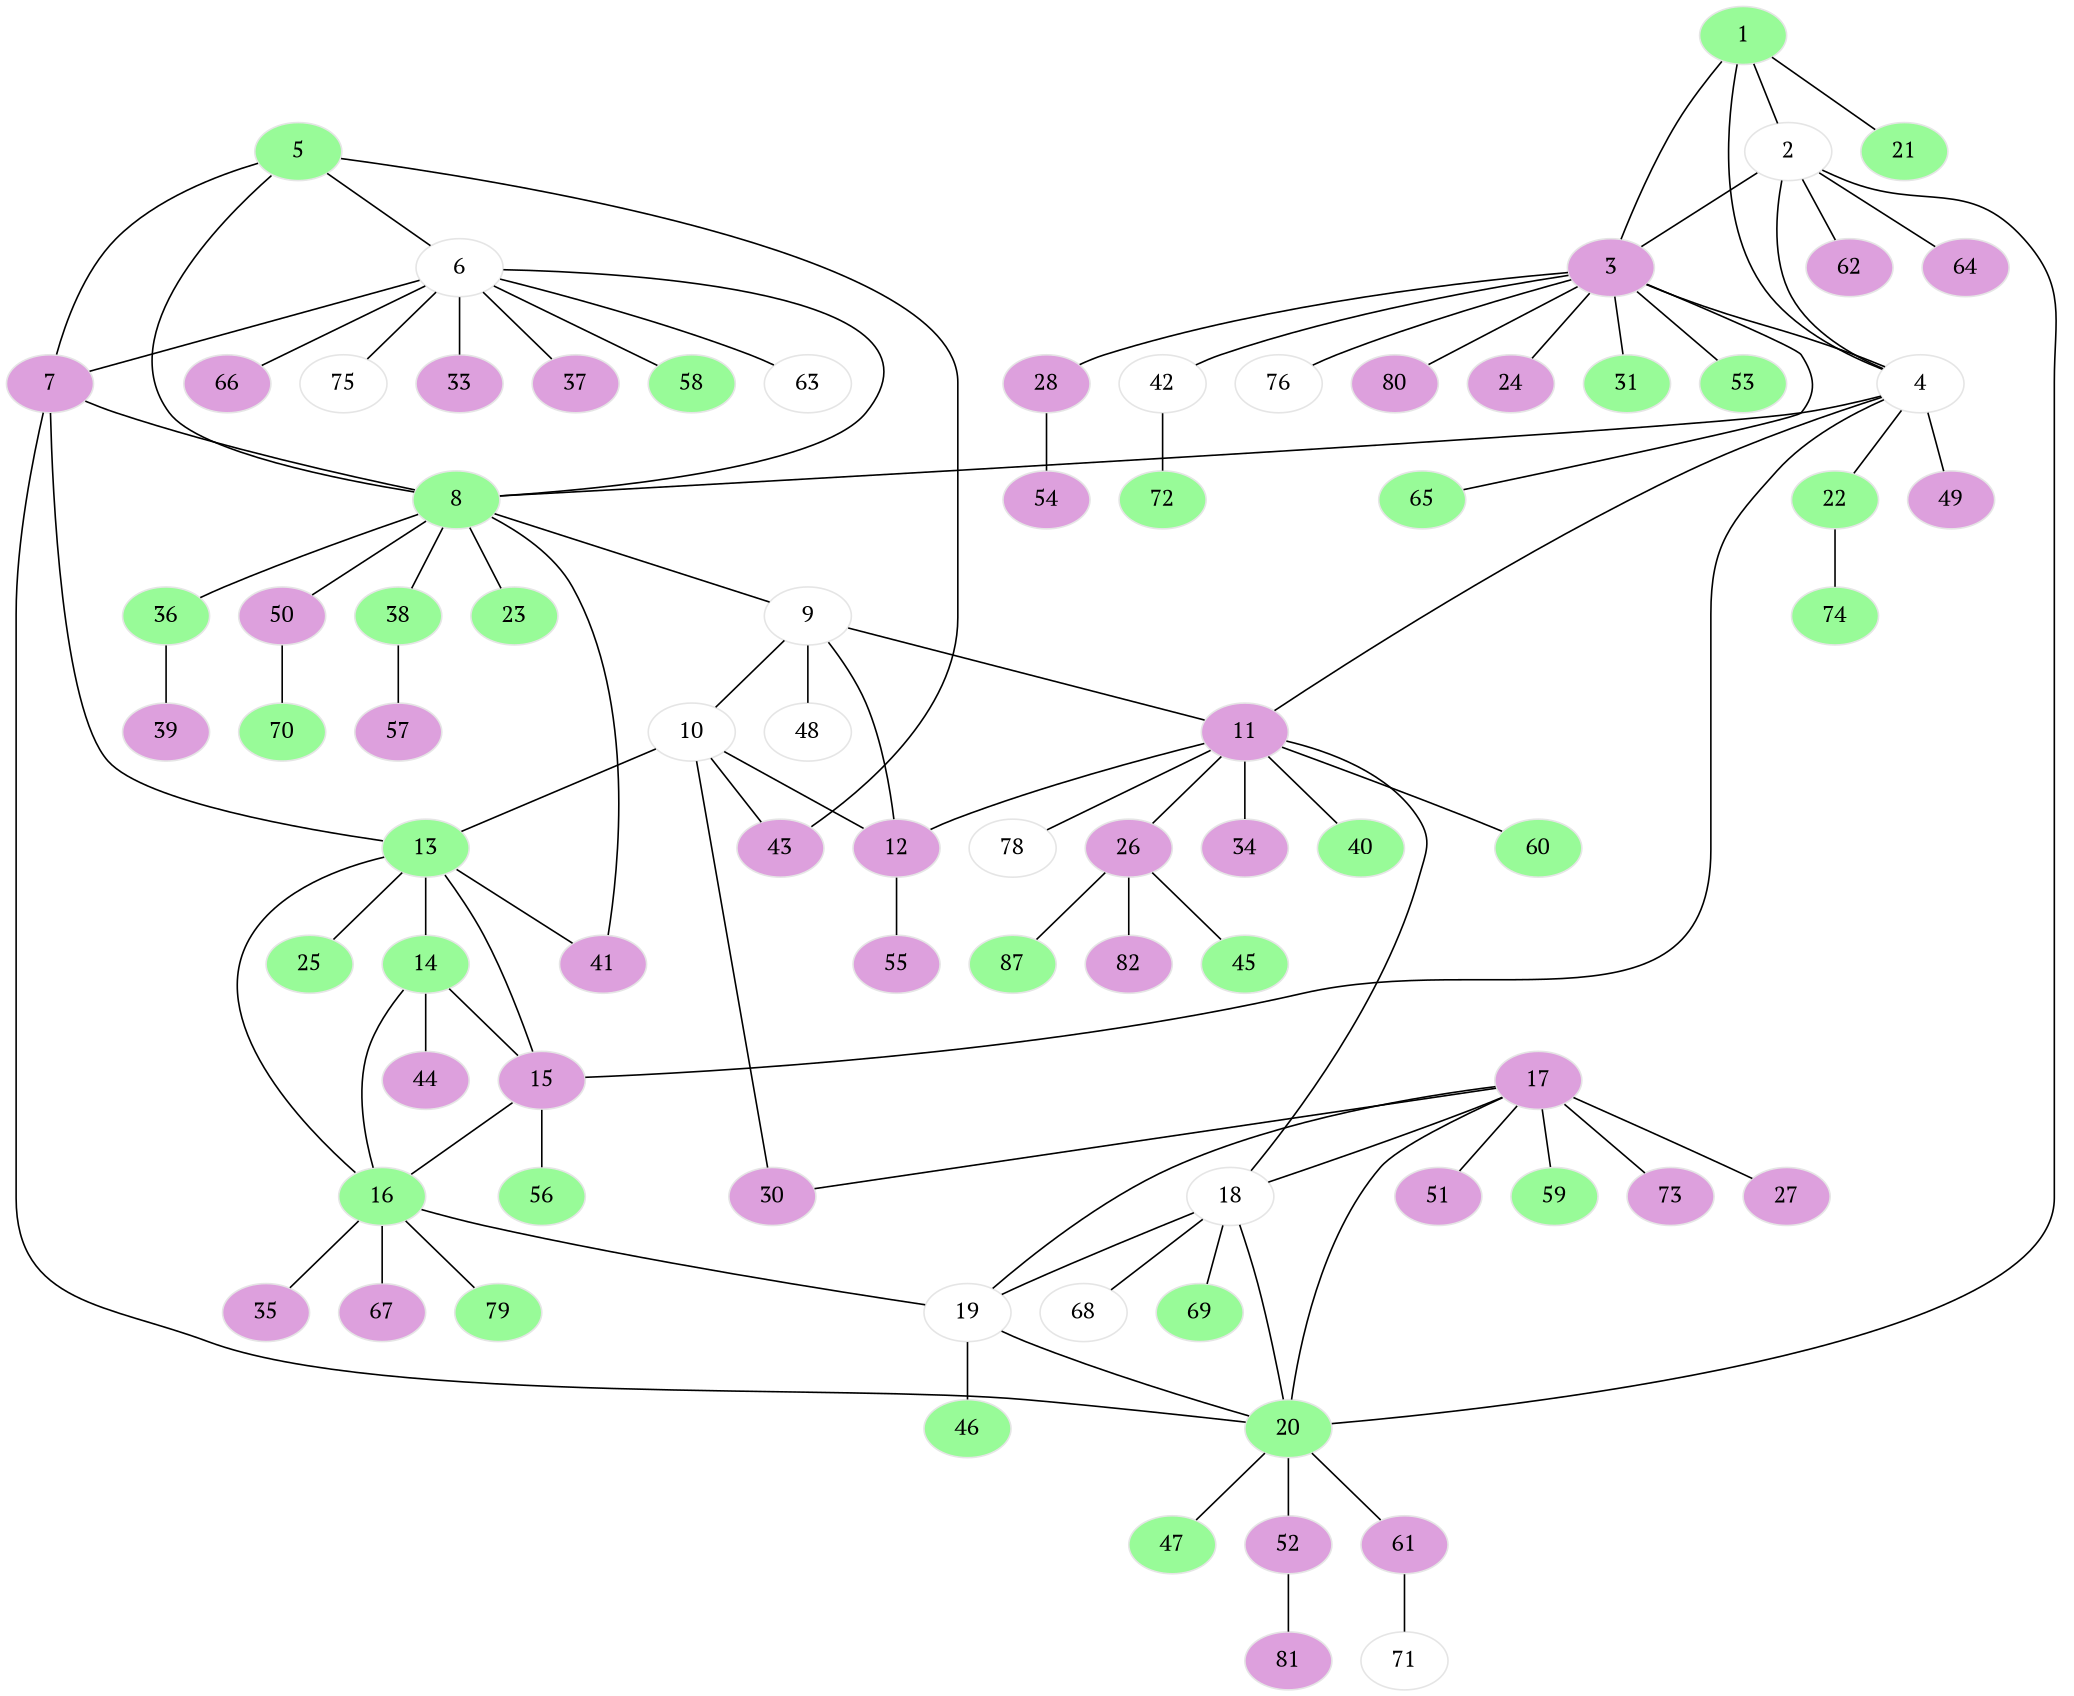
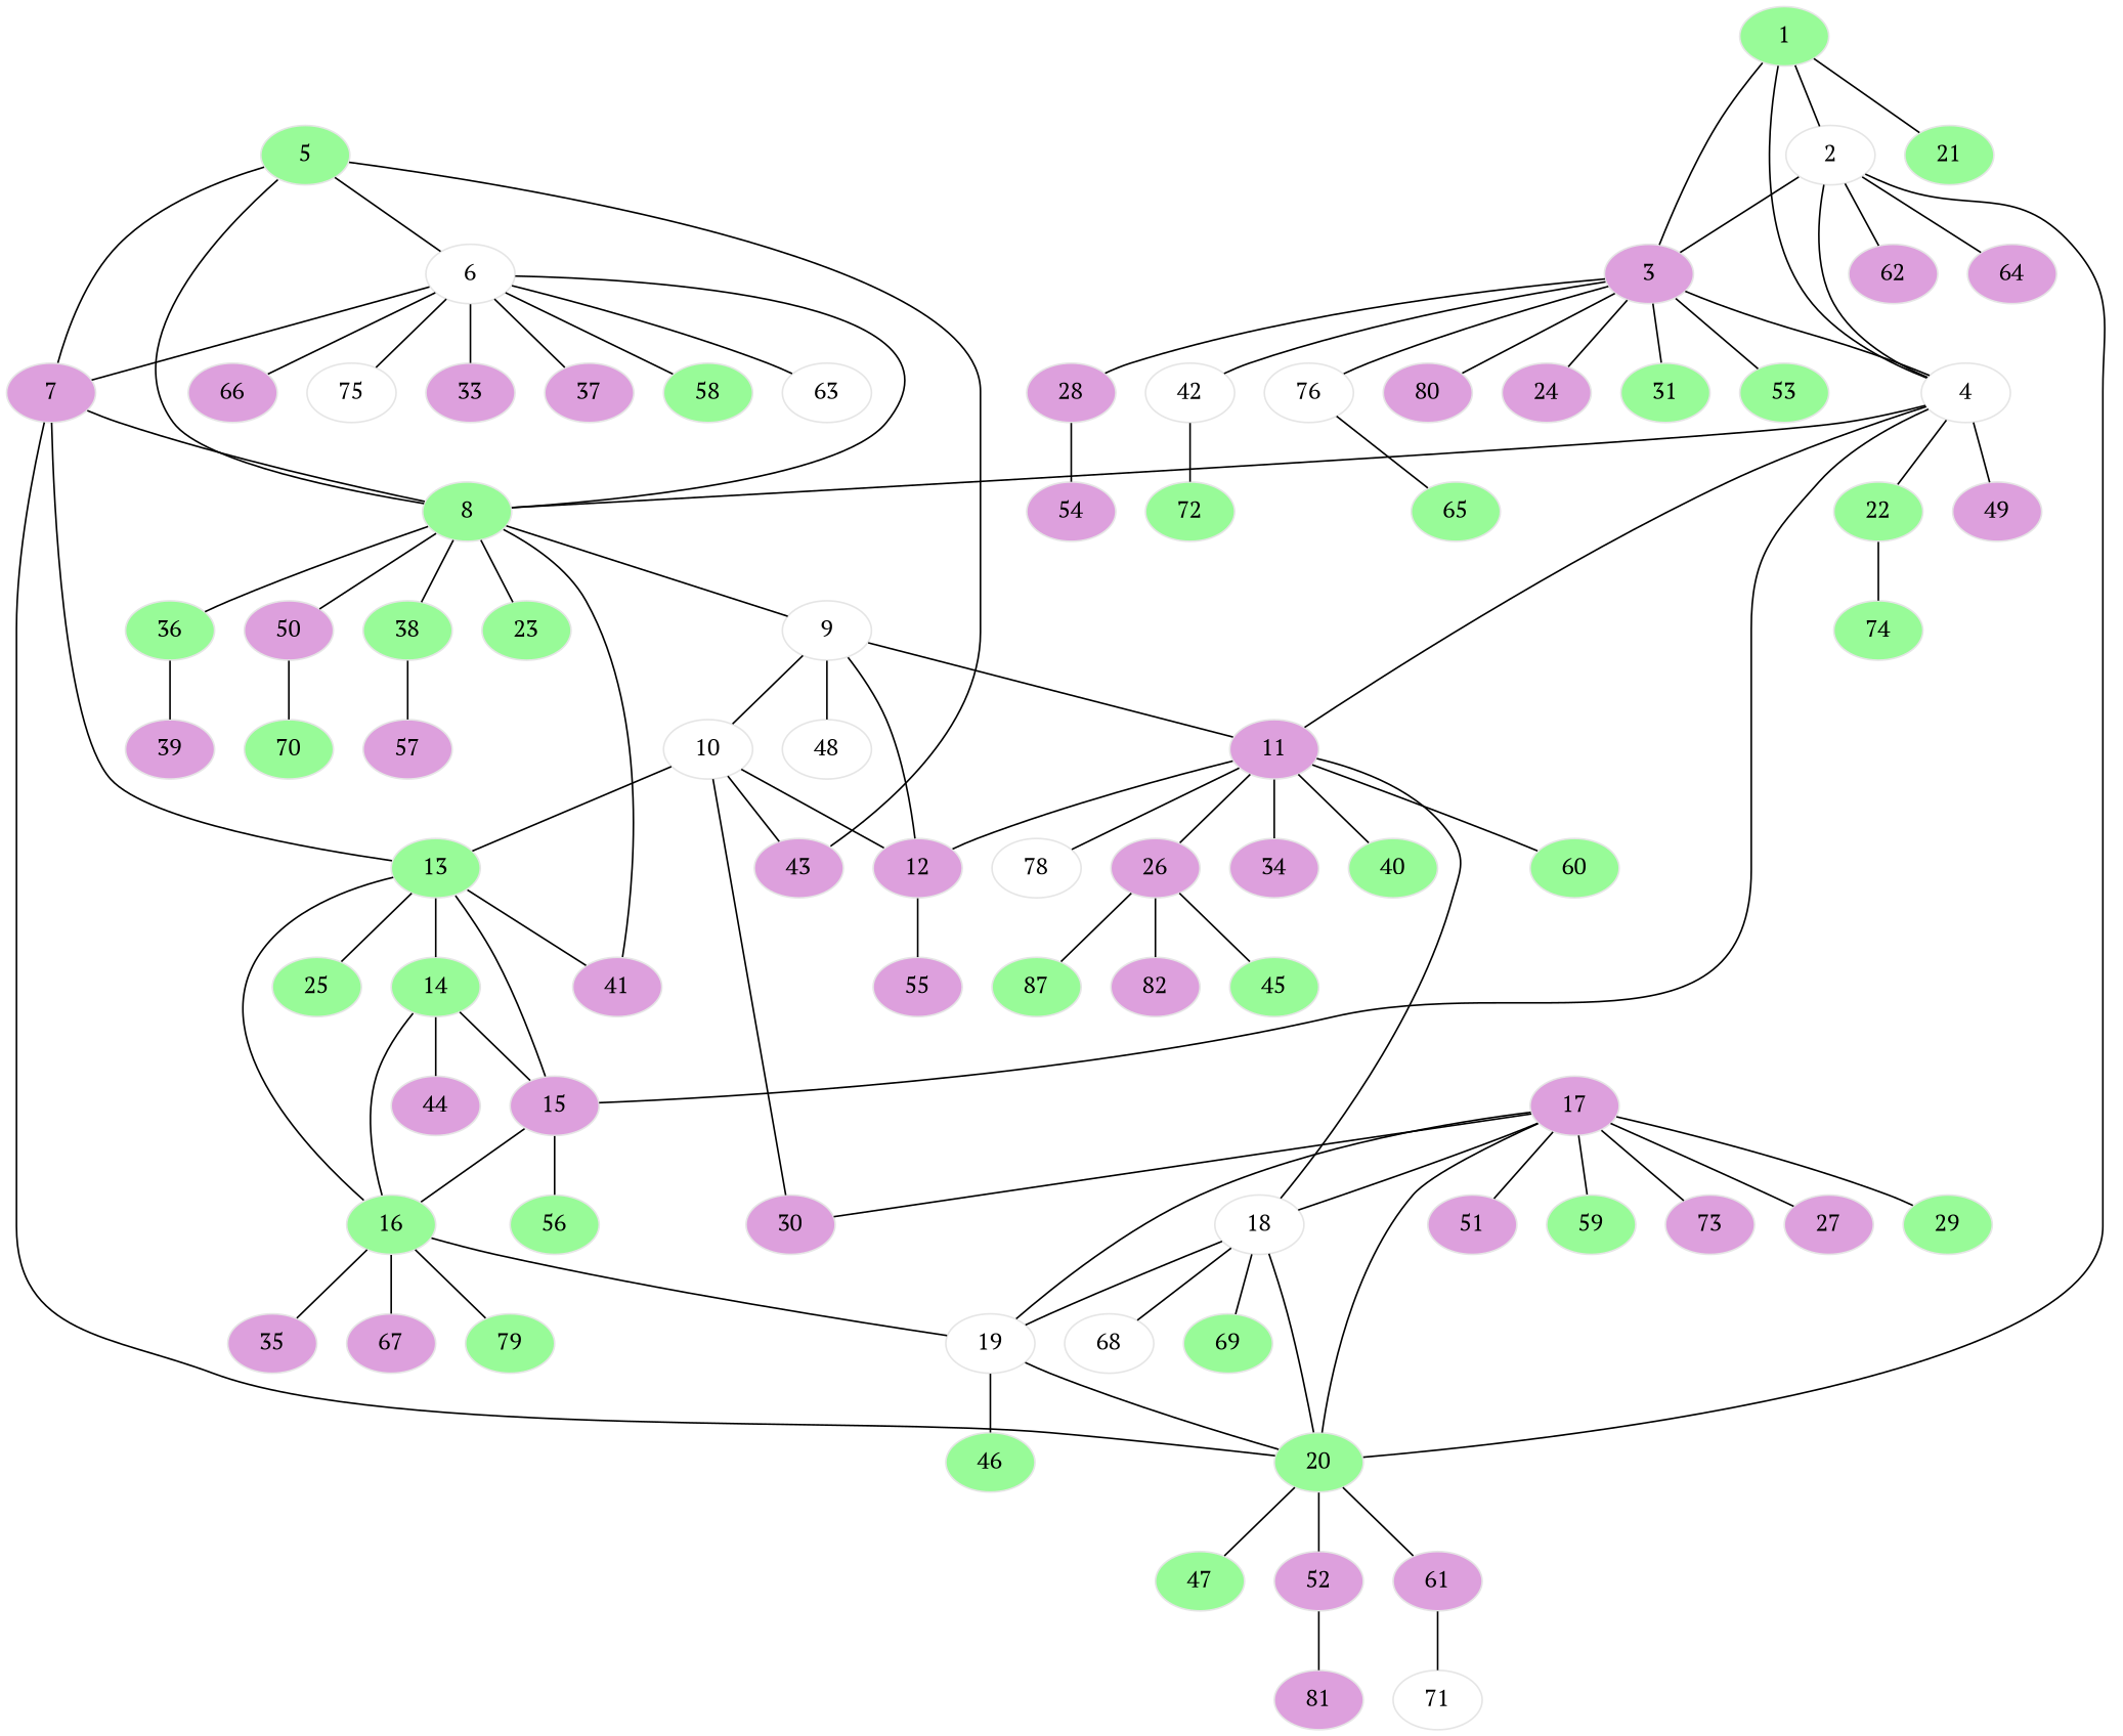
  graph {
    fontname="PT Serif"
    node [color=gray90 fillcolor=plum fontname="PT Serif" style=filled]
    edge [fontname="PT Serif"]
    1 [fillcolor=palegreen]
    2 [fillcolor=white]
    3
    4 [fillcolor=white]
    21 [fillcolor=palegreen]
    20 [fillcolor=palegreen]
    62
    64
    24
    28
    31 [fillcolor=palegreen]
    42 [fillcolor=white]
    53 [fillcolor=palegreen]
    65 [fillcolor=palegreen]
    76 [fillcolor=white]
    80
    8 [fillcolor=palegreen]
    11
    15
    22 [fillcolor=palegreen]
    49
    47 [fillcolor=palegreen]
    52
    61
    54
    72 [fillcolor=palegreen]
    9 [fillcolor=white]
    23 [fillcolor=palegreen]
    36 [fillcolor=palegreen]
    38 [fillcolor=palegreen]
    41
    50
    12
    18 [fillcolor=white]
    26
    34
    40 [fillcolor=palegreen]
    60 [fillcolor=palegreen]
    78 [fillcolor=white]
    16 [fillcolor=palegreen]
    56 [fillcolor=palegreen]
    74 [fillcolor=palegreen]
    5 [fillcolor=palegreen]
    6 [fillcolor=white]
    7
    43
    33
    37
    58 [fillcolor=palegreen]
    63 [fillcolor=white]
    66
    75 [fillcolor=white]
    13 [fillcolor=palegreen]
    14 [fillcolor=palegreen]
    25 [fillcolor=palegreen]
    10 [fillcolor=white]
    48 [fillcolor=white]
    39
    57
    70 [fillcolor=palegreen]
    30
    55
    19 [fillcolor=white]
    68 [fillcolor=white]
    69 [fillcolor=palegreen]
    45 [fillcolor=palegreen]
    n67 [fillcolor=palegreen label=87]
    82
    44
    35
    67
    79 [fillcolor=palegreen]
    46 [fillcolor=palegreen]
    17
    27
+   29 [fillcolor=palegreen]
    51
    59 [fillcolor=palegreen]
    73
    81
    71 [fillcolor=white]
    1 -- 2
    1 -- 3
    1 -- 4
    1 -- 21
    2 -- 3
    2 -- 4
    2 -- 20
    2 -- 62
    2 -- 64
    3 -- 4
    3 -- 24
    3 -- 28
    3 -- 31
    3 -- 42
    3 -- 53
-   3 -- 65
+   76 -- 65
    3 -- 76
    3 -- 80
    4 -- 8
    4 -- 11
    4 -- 15
    4 -- 22
    4 -- 49
    20 -- 47
    20 -- 52
    20 -- 61
    28 -- 54
    42 -- 72
    8 -- 9
    8 -- 23
    8 -- 36
    8 -- 38
    8 -- 41
    8 -- 50
    11 -- 12
    11 -- 18
    11 -- 26
    11 -- 34
    11 -- 40
    11 -- 60
    11 -- 78
    15 -- 16
    15 -- 56
    22 -- 74
    52 -- 81
    61 -- 71
    9 -- 11
    9 -- 12
    9 -- 10
    9 -- 48
    36 -- 39
    38 -- 57
    50 -- 70
    12 -- 55
    18 -- 20
    18 -- 19
    18 -- 68
    18 -- 69
    26 -- 45
    26 -- n67
    26 -- 82
    16 -- 19
    16 -- 35
    16 -- 67
    16 -- 79
    5 -- 8
    5 -- 6
    5 -- 7
    5 -- 43
    6 -- 8
    6 -- 7
    6 -- 33
    6 -- 37
    6 -- 58
    6 -- 63
    6 -- 66
    6 -- 75
    7 -- 20
    7 -- 8
    7 -- 13
    13 -- 15
    13 -- 41
    13 -- 16
    13 -- 14
    13 -- 25
    14 -- 15
    14 -- 16
    14 -- 44
    10 -- 12
    10 -- 43
    10 -- 13
    10 -- 30
    19 -- 20
    19 -- 46
    17 -- 20
    17 -- 18
    17 -- 30
    17 -- 19
    17 -- 27
+   17 -- 29
    17 -- 51
    17 -- 59
    17 -- 73
  }
